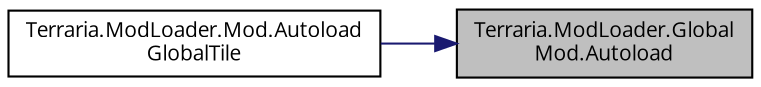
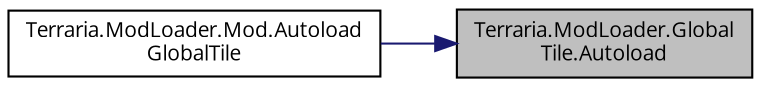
  digraph {
    rankdir=RL
    fontname="Open Sans"
    node [color=black fontname="Open Sans" fontsize=10 shape=record style=filled]
-   n1 [fillcolor=grey75 fontcolor=black height=0.2 label="Terraria.ModLoader.Global\lMod.Autoload" width=0.4]
+   n1 [fillcolor=grey75 fontcolor=black height=0.2 label="Terraria.ModLoader.Global\lTile.Autoload" width=0.4]
    n2 [fillcolor=white height=0.2 label="Terraria.ModLoader.Mod.Autoload\lGlobalTile" width=0.4]
    n1 -> n2 [color=midnightblue dir=back fontname="Open Sans" fontsize=10 labelfontname=Helvetica labelfontsize=10 style=solid]
  }
